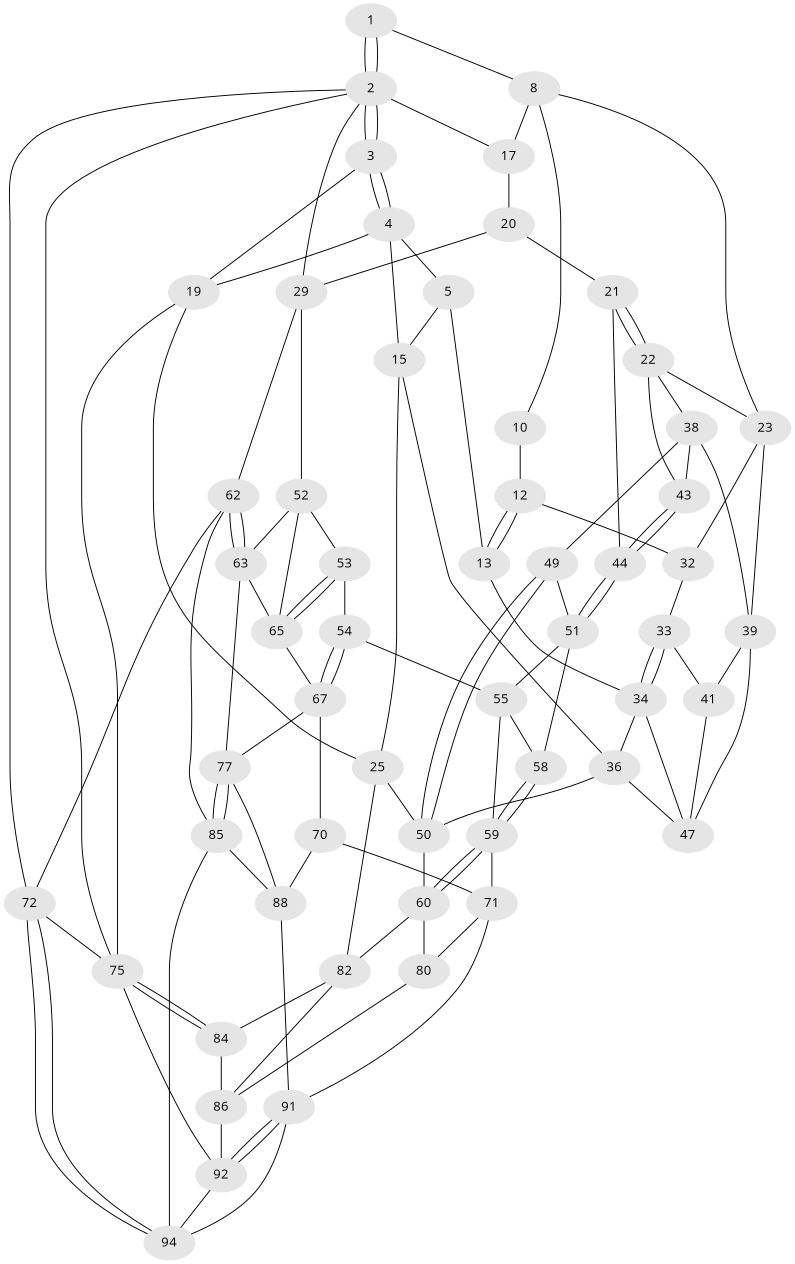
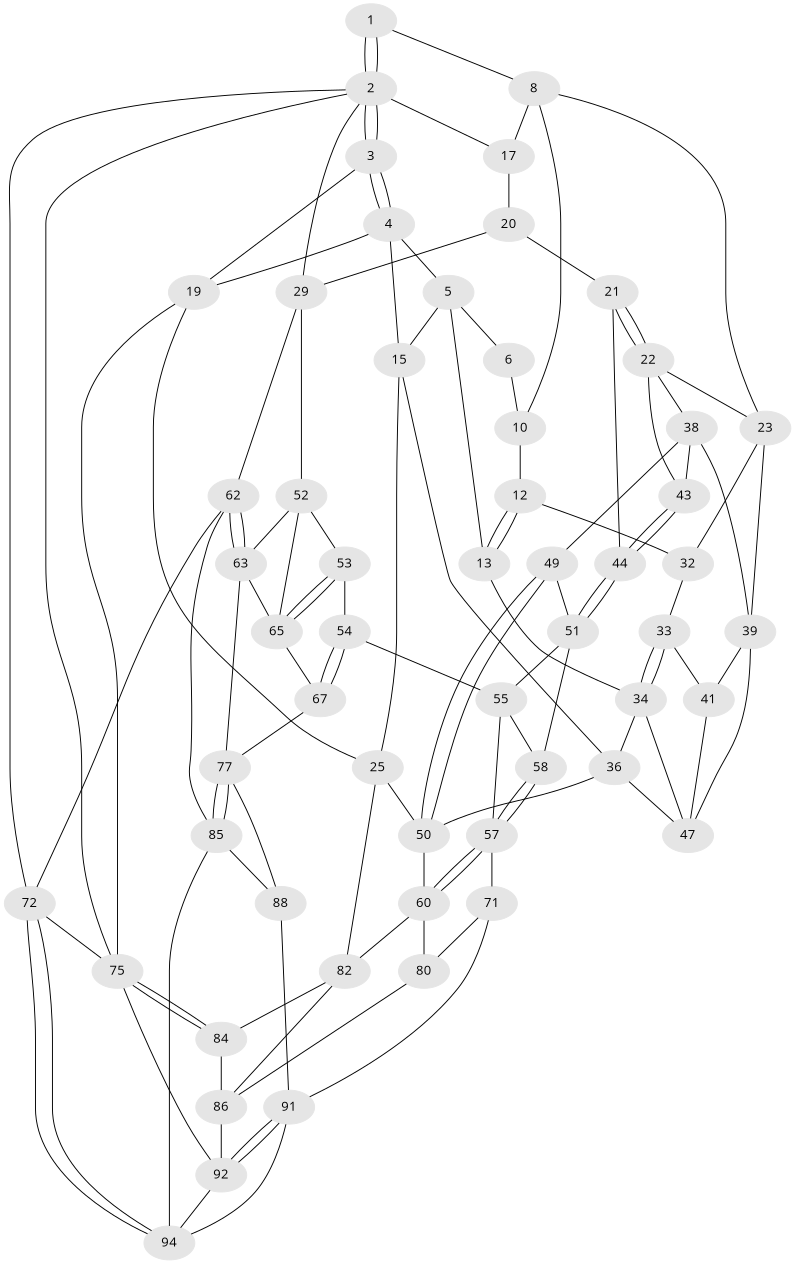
  graph {
    fontname="Open Sans"
    node [color=gray90 fontname="Open Sans" style=filled]
    edge [fontname="Open Sans"]
    2 [super="+18"]
    1
    8 [super="+9"]
    3
    17
    29 [super="+30"]
    72
    75 [super="+76"]
    10 [super="+11"]
    23 [super="+31"]
    4 [super="+16"]
    19 [super="+27"]
    20 [super="+28"]
    52 [super="+64"]
    62 [super="+73"]
    94 [super="+95"]
    84
    92 [super="+96"]
    5 [super="+14"]
    15 [super="+24"]
    25 [super="+26"]
+   6 [super="+7"]
    13
    36 [super="+48"]
    34 [super="+35"]
    12
    32
    39 [super="+40"]
    33
    n30 [label=47 super="+47"]
    50 [super="+61"]
    82 [super="+83"]
    21 [super="+45"]
    22 [super="+37"]
    44
    38 [super="+46"]
    43
    51 [super="+57"]
    49
    41
    60 [super="+81"]
    86 [super="+90"]
    53
    63 [super="+74"]
    65 [super="+66"]
    85 [super="+87"]
    55 [super="+56"]
    58
    80
-   59 [super="+68"]
+   59 [super="+68" label=57]
    54
    77 [super="+78"]
    67 [super="+69"]
-   70
    71 [super="+79"]
    91 [super="+93"]
    88 [super="+89"]
    2 -- 3
    2 -- 3
    2 -- 17
    2 -- 29
    2 -- 72
    2 -- 75
    1 -- 2
    1 -- 2
    1 -- 8
    8 -- 17
    8 -- 10
    8 -- 23
    3 -- 4
    3 -- 4
    3 -- 19
    17 -- 20
    29 -- 52
    29 -- 62
    72 -- 75
    72 -- 94
    72 -- 94
    75 -- 84
    75 -- 84
    75 -- 92
    10 -- 12
    23 -- 32
    23 -- 39
    4 -- 19
    4 -- 5
    4 -- 15
    19 -- 75
    19 -- 25
    20 -- 29
    20 -- 21 [weight=2]
    52 -- 53
    52 -- 63
    52 -- 65
    62 -- 72
    62 -- 63
    62 -- 63
    62 -- 85
    84 -- 86
    92 -- 94
    5 -- 15
+   5 -- 6
    5 -- 13
    15 -- 25
    15 -- 36
    25 -- 50
    25 -- 82
+   6 -- 10 [weight=2]
    13 -- 34
    36 -- n30
    36 -- 50
    34 -- 36
    34 -- n30
    12 -- 13
    12 -- 13
    12 -- 32
    32 -- 33
    39 -- n30
    39 -- 41
    33 -- 34
    33 -- 34
    33 -- 41
    50 -- 60
    82 -- 84
    82 -- 86
    21 -- 22
    21 -- 22
    21 -- 44
    22 -- 23
    22 -- 38
    22 -- 43
    44 -- 51
    44 -- 51
    38 -- 39
    38 -- 43
    38 -- 49
    43 -- 44
    43 -- 44
    51 -- 55
    51 -- 58
    49 -- 50
    49 -- 50
    49 -- 51
    41 -- n30
    60 -- 82
    60 -- 80
    86 -- 92
    53 -- 65
    53 -- 65
    53 -- 54
    63 -- 65
    63 -- 77
    65 -- 67
    85 -- 94
    85 -- 88
    55 -- 58
    55 -- 59
    58 -- 59
    58 -- 59
    80 -- 86
    59 -- 60
    59 -- 60
    59 -- 71
    54 -- 55
    54 -- 67
    54 -- 67
    77 -- 85
    77 -- 85
    77 -- 88
    67 -- 77
-   67 -- 70
-   70 -- 71
-   70 -- 88
    71 -- 80
    71 -- 91
    91 -- 94
    91 -- 92
    91 -- 92
    88 -- 91
  }
